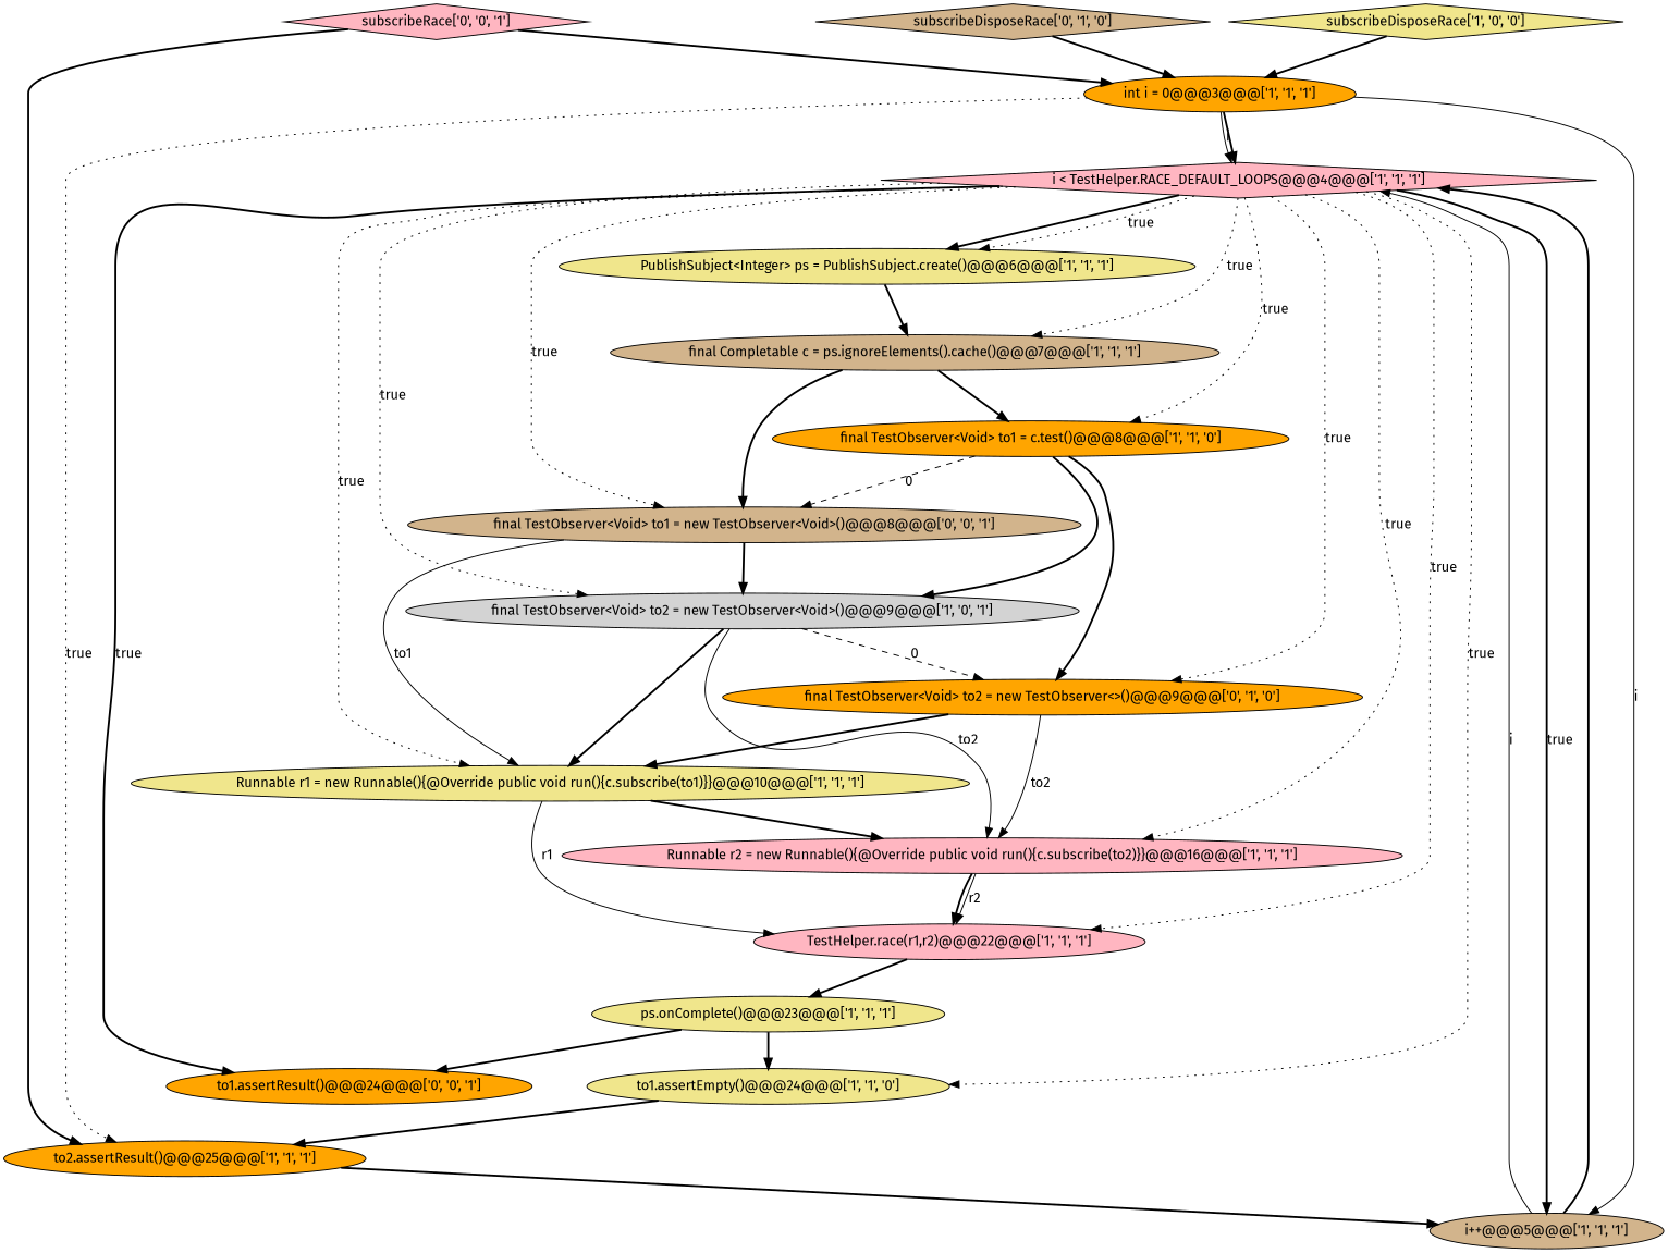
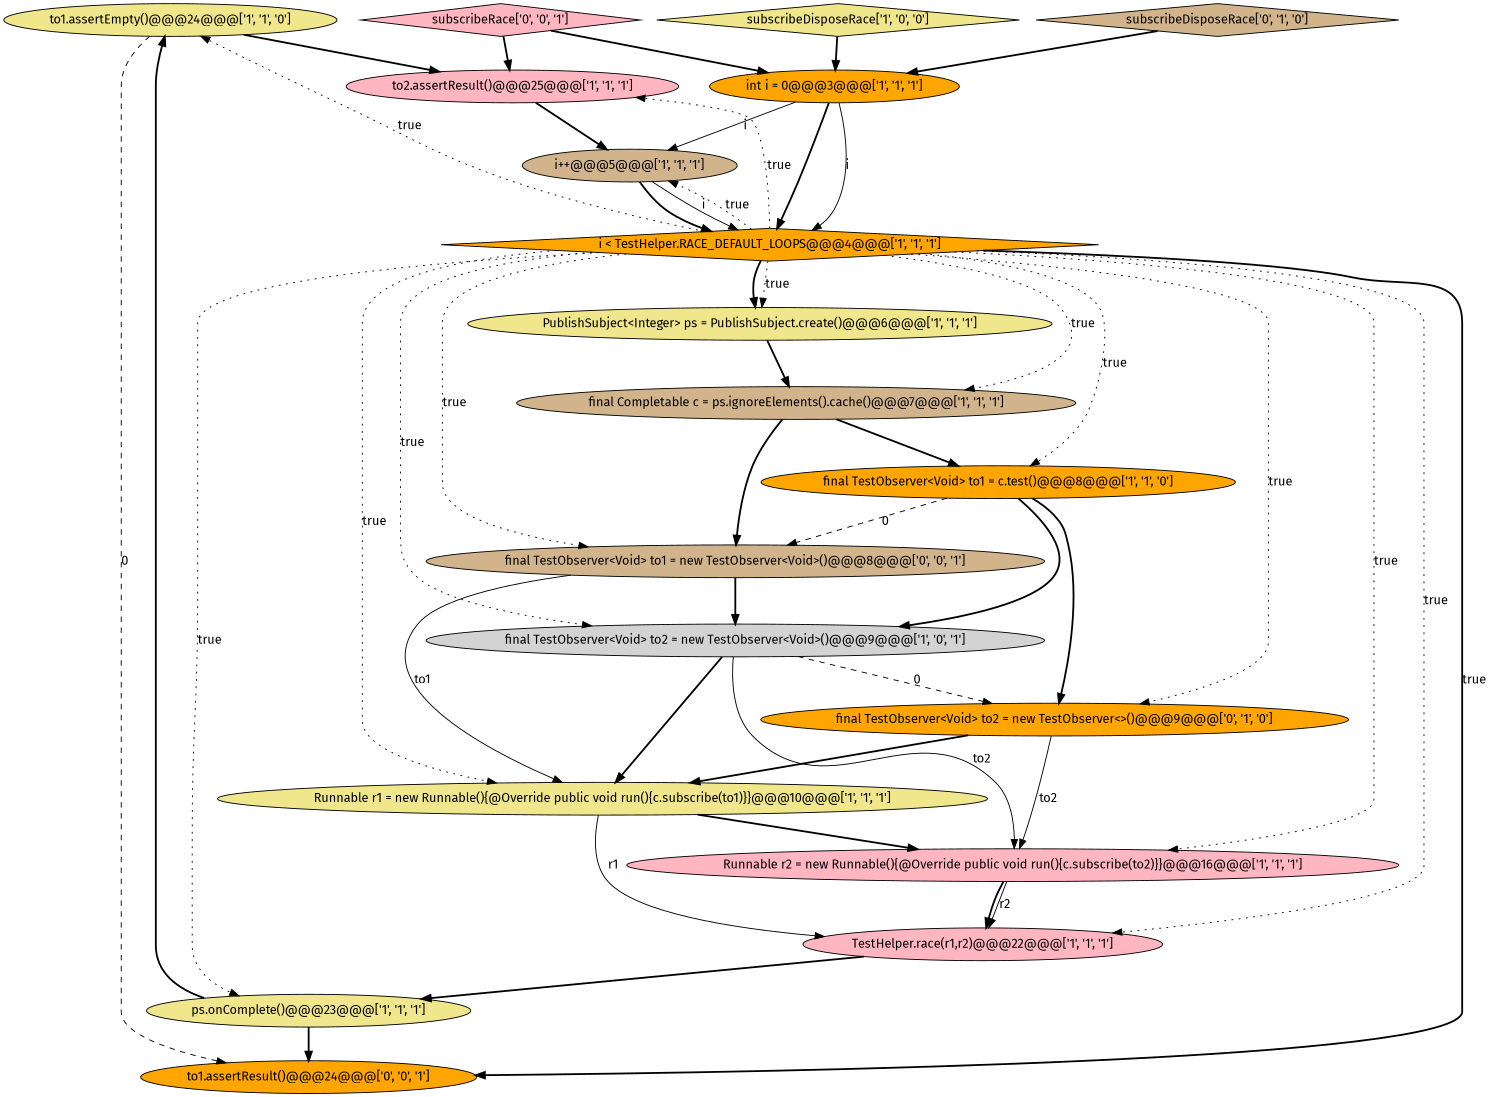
  digraph {
    fontname="Fira Sans"
    node [fillcolor=lightpink fontname="Fira Sans" shape=ellipse style=filled]
    edge [fontname="Fira Sans" style=bold]
    n1 [fillcolor=orange label="to1.assertResult()@@@24@@@['0', '0', '1']"]
-   n2 [fillcolor=orange label="to2.assertResult()@@@25@@@['1', '1', '1']"]
+   n2 [label="to2.assertResult()@@@25@@@['1', '1', '1']"]
    n3 [fillcolor=tan label="i++@@@5@@@['1', '1', '1']"]
    n4 [fillcolor=khaki label="to1.assertEmpty()@@@24@@@['1', '1', '0']"]
    n5 [fillcolor=orange label="int i = 0@@@3@@@['1', '1', '1']"]
-   n6 [label="i < TestHelper.RACE_DEFAULT_LOOPS@@@4@@@['1', '1', '1']" shape=diamond]
+   n6 [fillcolor=orange label="i < TestHelper.RACE_DEFAULT_LOOPS@@@4@@@['1', '1', '1']" shape=diamond]
    n7 [fillcolor=khaki label="PublishSubject<Integer> ps = PublishSubject.create()@@@6@@@['1', '1', '1']"]
    n8 [fillcolor=tan label="final Completable c = ps.ignoreElements().cache()@@@7@@@['1', '1', '1']"]
    n9 [fillcolor=orange label="final TestObserver<Void> to1 = c.test()@@@8@@@['1', '1', '0']"]
    n10 [fillcolor=tan label="final TestObserver<Void> to1 = new TestObserver<Void>()@@@8@@@['0', '0', '1']"]
    n11 [fillcolor=orange label="final TestObserver<Void> to2 = new TestObserver<>()@@@9@@@['0', '1', '0']"]
    n12 [fillcolor=khaki label="Runnable r1 = new Runnable(){@Override public void run(){c.subscribe(to1)}}@@@10@@@['1', '1', '1']"]
    n13 [label="Runnable r2 = new Runnable(){@Override public void run(){c.subscribe(to2)}}@@@16@@@['1', '1', '1']"]
    n14 [fillcolor=lightgrey label="final TestObserver<Void> to2 = new TestObserver<Void>()@@@9@@@['1', '0', '1']"]
    n15 [label="TestHelper.race(r1,r2)@@@22@@@['1', '1', '1']"]
    n16 [fillcolor=khaki label="ps.onComplete()@@@23@@@['1', '1', '1']"]
    n17 [label="subscribeRace['0', '0', '1']" shape=diamond]
    n18 [fillcolor=tan label="subscribeDisposeRace['0', '1', '0']" shape=diamond]
    n19 [fillcolor=khaki label="subscribeDisposeRace['1', '0', '0']" shape=diamond]
    n2 -> n3
    n3 -> n6
    n3 -> n6 [label=i style=solid]
+   n4 -> n1 [label=0 style=dashed]
    n4 -> n2
    n5 -> n3 [label=i style=solid]
    n5 -> n6 [label=i style=solid]
    n5 -> n6
    n6 -> n1 [label=true]
-   n5 -> n2 [label=true style=dotted]
-   n6 -> n3 [label=true]
+   n6 -> n2 [label=true style=dotted]
+   n6 -> n3 [label=true style=dotted]
    n6 -> n4 [label=true style=dotted]
    n6 -> n7
    n6 -> n7 [label=true style=dotted]
    n6 -> n8 [label=true style=dotted]
    n6 -> n9 [label=true style=dotted]
    n6 -> n10 [label=true style=dotted]
    n6 -> n11 [label=true style=dotted]
    n6 -> n12 [label=true style=dotted]
    n6 -> n13 [label=true style=dotted]
    n6 -> n14 [label=true style=dotted]
    n6 -> n15 [label=true style=dotted]
+   n6 -> n16 [label=true style=dotted]
    n7 -> n8
    n8 -> n9
    n8 -> n10
    n9 -> n10 [label=0 style=dashed]
    n9 -> n11
    n9 -> n14
    n10 -> n12 [label=to1 style=solid]
    n10 -> n14
    n11 -> n12
    n11 -> n13 [label=to2 style=solid]
    n12 -> n13
    n12 -> n15 [label=r1 style=solid]
    n13 -> n15 [label=r2 style=solid]
    n13 -> n15
    n14 -> n11 [label=0 style=dashed]
    n14 -> n12
    n14 -> n13 [label=to2 style=solid]
    n15 -> n16
    n16 -> n1
    n16 -> n4
    n17 -> n2
    n17 -> n5
    n18 -> n5
    n19 -> n5
  }
